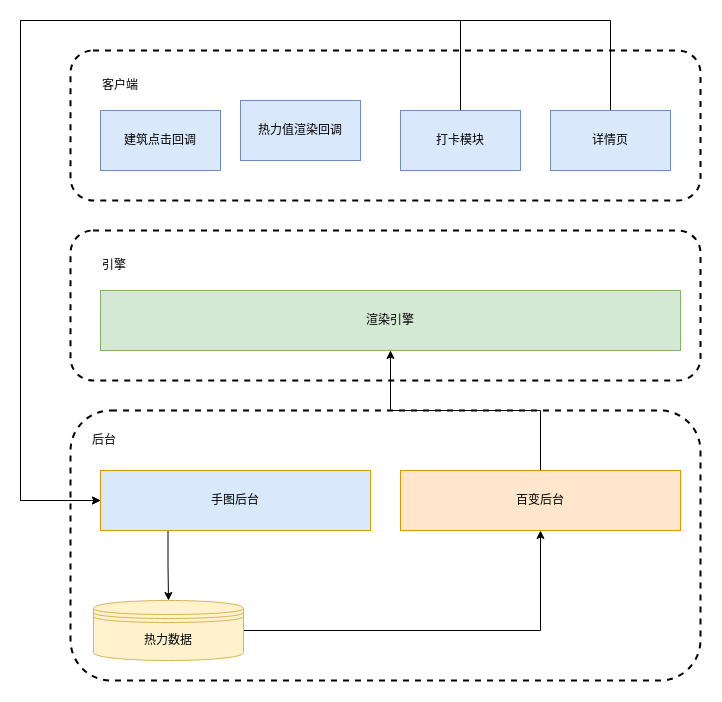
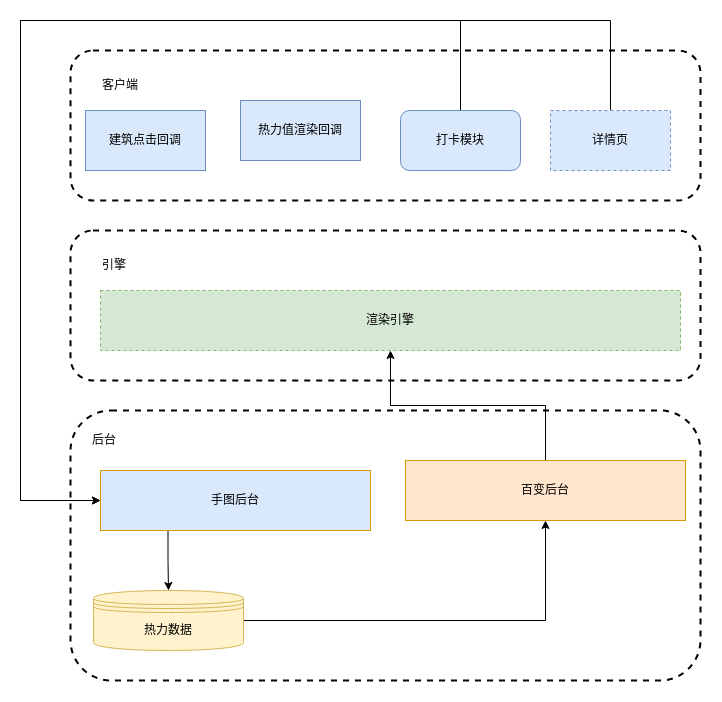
  <mxCell id="0" />
  <mxCell id="1" parent="0" />
  <mxCell id="2" value="" style="rounded=1;whiteSpace=wrap;html=1;fillColor=none;dashed=1;strokeWidth=2;" parent="1" vertex="1"><mxGeometry x="70" y="50" width="630" height="150" as="geometry" /></mxCell>
- <mxCell id="3" value="建筑点击回调" style="rounded=0;whiteSpace=wrap;html=1;fillColor=#dae8fc;strokeColor=#6c8ebf;" parent="1" vertex="1"><mxGeometry x="100" y="110" width="120" height="60" as="geometry" /></mxCell>
+ <mxCell id="3" value="建筑点击回调" style="rounded=0;whiteSpace=wrap;html=1;fillColor=#dae8fc;strokeColor=#6c8ebf;" parent="1" vertex="1"><mxGeometry x="85" y="110" width="120" height="60" as="geometry" /></mxCell>
  <mxCell id="4" value="热力值渲染回调" style="rounded=0;whiteSpace=wrap;html=1;fillColor=#dae8fc;strokeColor=#6c8ebf;" parent="1" vertex="1"><mxGeometry x="240" y="100" width="120" height="60" as="geometry" /></mxCell>
  <mxCell id="5" style="edgeStyle=orthogonalEdgeStyle;rounded=0;orthogonalLoop=1;jettySize=auto;html=1;exitX=0.5;exitY=0;exitDx=0;exitDy=0;entryX=0;entryY=0.5;entryDx=0;entryDy=0;" parent="1" source="6" target="15" edge="1"><mxGeometry relative="1" as="geometry"><Array as="points"><mxPoint x="460" y="20" /><mxPoint x="20" y="20" /><mxPoint x="20" y="500" /></Array></mxGeometry></mxCell>
- <mxCell id="6" value="打卡模块" style="rounded=0;whiteSpace=wrap;html=1;fillColor=#dae8fc;strokeColor=#6c8ebf;" parent="1" vertex="1"><mxGeometry x="400" y="110" width="120" height="60" as="geometry" /></mxCell>
+ <mxCell id="6" value="打卡模块" style="whiteSpace=wrap;html=1;fillColor=#dae8fc;strokeColor=#6c8ebf;rounded=1;" parent="1" vertex="1"><mxGeometry x="400" y="110" width="120" height="60" as="geometry" /></mxCell>
  <mxCell id="7" style="edgeStyle=orthogonalEdgeStyle;rounded=0;orthogonalLoop=1;jettySize=auto;html=1;exitX=0.5;exitY=0;exitDx=0;exitDy=0;entryX=0;entryY=0.5;entryDx=0;entryDy=0;" parent="1" source="8" target="15" edge="1"><mxGeometry relative="1" as="geometry"><Array as="points"><mxPoint x="610" y="20" /><mxPoint x="20" y="20" /><mxPoint x="20" y="500" /></Array></mxGeometry></mxCell>
- <mxCell id="8" value="详情页" style="rounded=0;whiteSpace=wrap;html=1;fillColor=#dae8fc;strokeColor=#6c8ebf;" parent="1" vertex="1"><mxGeometry x="550" y="110" width="120" height="60" as="geometry" /></mxCell>
+ <mxCell id="8" value="详情页" style="rounded=0;whiteSpace=wrap;html=1;fillColor=#dae8fc;strokeColor=#6c8ebf;dashed=1;" parent="1" vertex="1"><mxGeometry x="550" y="110" width="120" height="60" as="geometry" /></mxCell>
  <mxCell id="9" value="客户端" style="text;html=1;strokeColor=none;fillColor=none;align=left;verticalAlign=middle;whiteSpace=wrap;rounded=0;" parent="1" vertex="1"><mxGeometry x="100" y="70" width="60" height="30" as="geometry" /></mxCell>
  <mxCell id="10" value="" style="rounded=1;whiteSpace=wrap;html=1;fillColor=none;dashed=1;strokeWidth=2;" parent="1" vertex="1"><mxGeometry x="70" y="230" width="630" height="150" as="geometry" /></mxCell>
- <mxCell id="11" value="渲染引擎" style="rounded=0;whiteSpace=wrap;html=1;fillColor=#d5e8d4;strokeColor=#82b366;" parent="1" vertex="1"><mxGeometry x="100" y="290" width="580" height="60" as="geometry" /></mxCell>
+ <mxCell id="11" value="渲染引擎" style="rounded=0;whiteSpace=wrap;html=1;fillColor=#d5e8d4;strokeColor=#82b366;dashed=1;" parent="1" vertex="1"><mxGeometry x="100" y="290" width="580" height="60" as="geometry" /></mxCell>
  <mxCell id="12" value="引擎" style="text;html=1;strokeColor=none;fillColor=none;align=left;verticalAlign=middle;whiteSpace=wrap;rounded=0;" parent="1" vertex="1"><mxGeometry x="100" y="250" width="60" height="30" as="geometry" /></mxCell>
  <mxCell id="13" value="" style="rounded=1;whiteSpace=wrap;html=1;fillColor=none;dashed=1;strokeWidth=2;" parent="1" vertex="1"><mxGeometry x="70" y="410" width="630" height="270" as="geometry" /></mxCell>
  <mxCell id="14" style="edgeStyle=orthogonalEdgeStyle;rounded=0;orthogonalLoop=1;jettySize=auto;html=1;exitX=0.25;exitY=1;exitDx=0;exitDy=0;" parent="1" source="15" target="20" edge="1"><mxGeometry relative="1" as="geometry" /></mxCell>
  <mxCell id="15" value="手图后台" style="rounded=0;whiteSpace=wrap;html=1;fillColor=#dae8fc;strokeColor=#d79b00;" parent="1" vertex="1"><mxGeometry x="100" y="470" width="270" height="60" as="geometry" /></mxCell>
  <mxCell id="16" style="edgeStyle=orthogonalEdgeStyle;rounded=0;orthogonalLoop=1;jettySize=auto;html=1;exitX=0.5;exitY=0;exitDx=0;exitDy=0;entryX=0.5;entryY=1;entryDx=0;entryDy=0;" parent="1" source="17" target="11" edge="1"><mxGeometry relative="1" as="geometry" /></mxCell>
- <mxCell id="17" value="百变后台" style="rounded=0;whiteSpace=wrap;html=1;fillColor=#ffe6cc;strokeColor=#d79b00;" parent="1" vertex="1"><mxGeometry x="400" y="470" width="280" height="60" as="geometry" /></mxCell>
+ <mxCell id="17" value="百变后台" style="rounded=0;whiteSpace=wrap;html=1;fillColor=#ffe6cc;strokeColor=#d79b00;" parent="1" vertex="1"><mxGeometry x="405" y="460" width="280" height="60" as="geometry" /></mxCell>
  <mxCell id="18" value="后台" style="text;html=1;strokeColor=none;fillColor=none;align=left;verticalAlign=middle;whiteSpace=wrap;rounded=0;" parent="1" vertex="1"><mxGeometry x="90" y="425" width="60" height="30" as="geometry" /></mxCell>
  <mxCell id="19" style="edgeStyle=orthogonalEdgeStyle;rounded=0;orthogonalLoop=1;jettySize=auto;html=1;exitX=1;exitY=0.5;exitDx=0;exitDy=0;entryX=0.5;entryY=1;entryDx=0;entryDy=0;" parent="1" source="20" target="17" edge="1"><mxGeometry relative="1" as="geometry" /></mxCell>
- <mxCell id="20" value="热力数据" style="shape=datastore;whiteSpace=wrap;html=1;fillColor=#fff2cc;strokeColor=#d6b656;" parent="1" vertex="1"><mxGeometry x="93" y="600" width="150" height="60" as="geometry" /></mxCell>
+ <mxCell id="20" value="热力数据" style="shape=datastore;whiteSpace=wrap;html=1;fillColor=#fff2cc;strokeColor=#d6b656;" parent="1" vertex="1"><mxGeometry x="93" y="590" width="150" height="60" as="geometry" /></mxCell>
